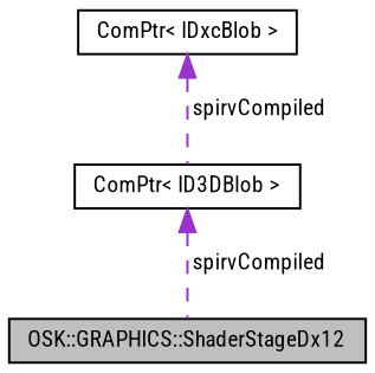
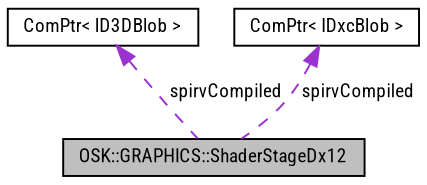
  digraph {
    fontname="Roboto Condensed"
    node [color=black fillcolor=white fontname="Roboto Condensed" fontsize=10 shape=record style=filled]
    edge [color=darkorchid3 dir=back fontname="Roboto Condensed" fontsize=10 labelfontname=Helvetica labelfontsize=10 style=dashed]
    n1 [fillcolor=grey75 fontcolor=black height=0.2 label="OSK::GRAPHICS::ShaderStageDx12" width=0.4]
    n2 [height=0.2 label="ComPtr\< ID3DBlob \>" width=0.4]
    n3 [height=0.2 label="ComPtr\< IDxcBlob \>" width=0.4]
    n2 -> n1 [label=" spirvCompiled"]
-   n3 -> n2 [label=" spirvCompiled"]
+   n3 -> n1 [label=" spirvCompiled"]
  }
